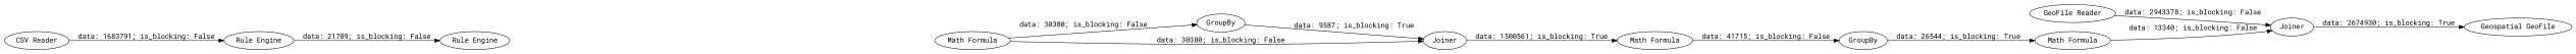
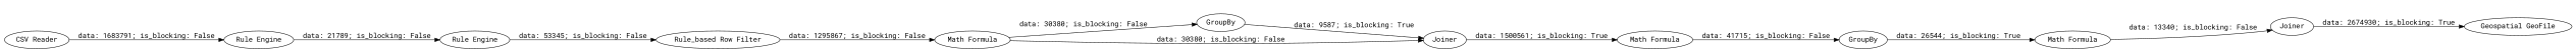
  digraph {
    fontname="Roboto Mono"
    rankdir=LR
    node [fontname="Roboto Mono"]
    edge [fontname="Roboto Mono"]
    n1 [label=GroupBy]
    n2 [label=Joiner]
    n3 [label="Math Formula"]
    n4 [label=Joiner]
    n5 [label="Geospatial GeoFile"]
    n6 [label="CSV Reader"]
    n7 [label="Rule Engine"]
    n8 [label="Rule Engine"]
+   n9 [label="Rule_based Row Filter"]
    n10 [label="Math Formula"]
    n11 [label=GroupBy]
    n12 [label="Math Formula"]
-   n13 [label="GeoFile Reader"]
    n1 -> n2 [label="data: 9587; is_blocking: True"]
    n2 -> n3 [label="data: 1500561; is_blocking: True"]
    n3 -> n11 [label="data: 41715; is_blocking: False"]
    n4 -> n5 [label="data: 2674930; is_blocking: True"]
    n6 -> n7 [label="data: 1683791; is_blocking: False"]
    n7 -> n8 [label="data: 21789; is_blocking: False"]
+   n8 -> n9 [label="data: 53345; is_blocking: False"]
+   n9 -> n10 [label="data: 1295867; is_blocking: False"]
    n10 -> n1 [label="data: 30380; is_blocking: False"]
    n10 -> n2 [label="data: 30380; is_blocking: False"]
    n11 -> n12 [label="data: 26544; is_blocking: True"]
    n12 -> n4 [label="data: 13340; is_blocking: False"]
-   n13 -> n4 [label="data: 2943378; is_blocking: False"]
  }
